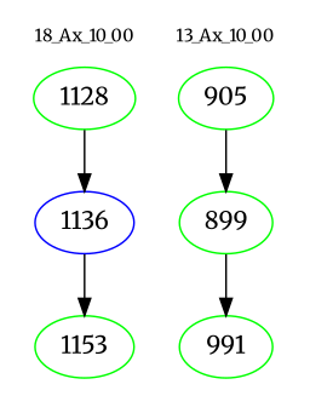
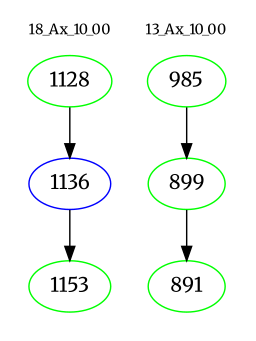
  digraph {
    fontname=Merriweather
    node [color=green fontname=Merriweather]
    edge [color=black fontname=Merriweather]
    n1 [label=1128]
    n2 [color=blue label=1136]
    n3 [label=1153]
-   n4 [label=905]
+   n4 [label=985]
    n5 [label=899]
-   n6 [label=991]
+   n6 [label=891]
    subgraph cluster_1 {
      color=white
      fontsize=10
      label="18_Ax_10_00"
      n1
      n2
      n3
    }
    subgraph cluster_2 {
      color=white
      fontsize=10
      label="13_Ax_10_00"
      n4
      n5
      n6
    }
    n1 -> n2
    n2 -> n3
    n4 -> n5
    n5 -> n6
  }
